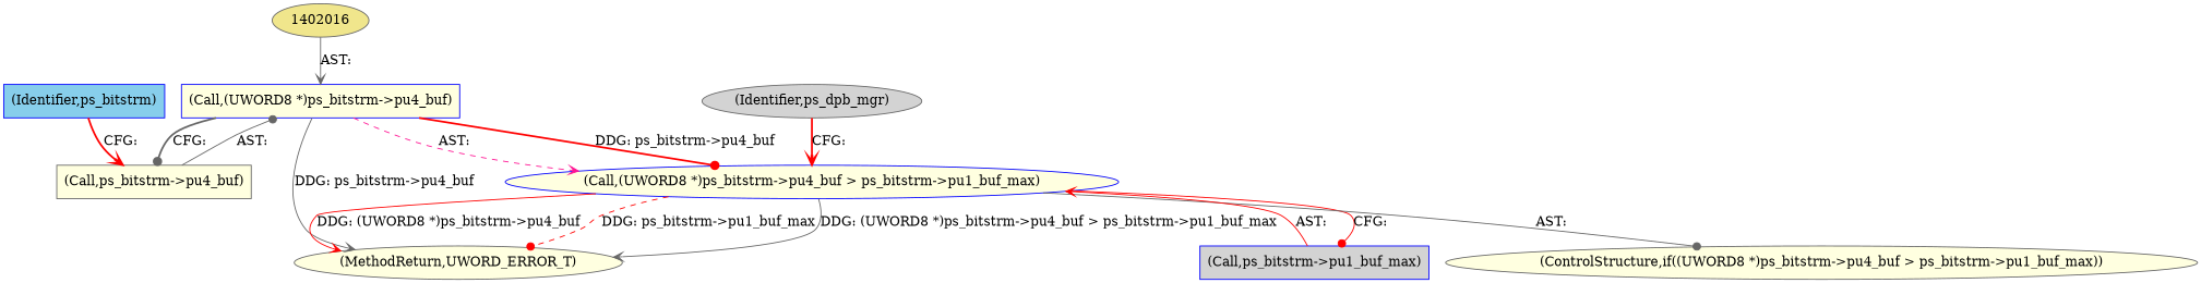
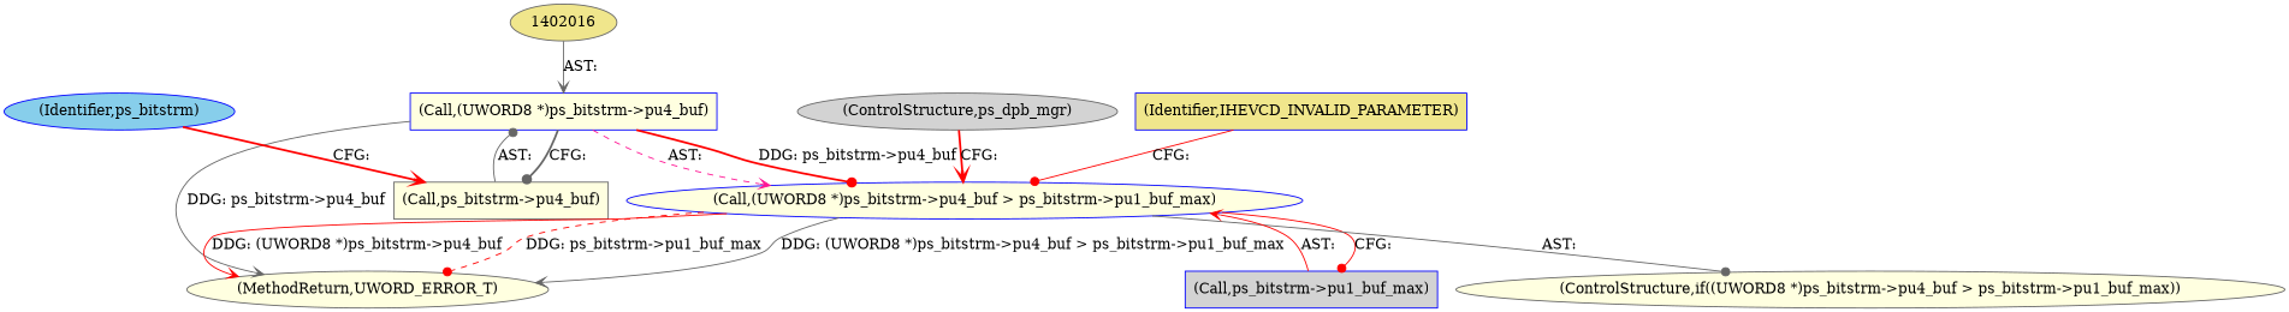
  digraph {
    node [color=blue fillcolor=lightyellow shape=box style=filled]
    edge [arrowhead=vee color=red style=solid]
    n1 [label="(Call,(UWORD8 *)ps_bitstrm->pu4_buf)"]
    n2 [label="(Call,(UWORD8 *)ps_bitstrm->pu4_buf > ps_bitstrm->pu1_buf_max)" shape=ellipse]
    n3 [color=gray40 label="(Call,ps_bitstrm->pu4_buf)"]
    n4 [color=gray40 label="(MethodReturn,UWORD_ERROR_T)" shape=ellipse]
    n5 [fillcolor=lightgrey label="(Call,ps_bitstrm->pu1_buf_max)"]
    n6 [color=gray40 label="(ControlStructure,if((UWORD8 *)ps_bitstrm->pu4_buf > ps_bitstrm->pu1_buf_max))" shape=ellipse]
-   n7 [color=gray40 fillcolor=lightgrey label="(Identifier,ps_dpb_mgr)" shape=ellipse]
-   n9 [fillcolor=skyblue label="(Identifier,ps_bitstrm)"]
+   n7 [color=gray40 fillcolor=lightgrey label="(ControlStructure,ps_dpb_mgr)" shape=ellipse]
+   n8 [fillcolor=khaki label="(Identifier,IHEVCD_INVALID_PARAMETER)"]
+   n9 [fillcolor=skyblue label="(Identifier,ps_bitstrm)" shape=ellipse]
    n10 [color=gray40 fillcolor=khaki label=1402016 shape=ellipse]
    n1 -> n2 [color=deeppink label="AST: " style=dashed]
    n1 -> n2 [arrowhead=dot label="DDG: ps_bitstrm->pu4_buf" style=bold]
    n1 -> n3 [arrowhead=dot color=gray40 label="CFG: " style=bold]
    n1 -> n4 [color=gray40 label="DDG: ps_bitstrm->pu4_buf"]
    n2 -> n4 [label="DDG: (UWORD8 *)ps_bitstrm->pu4_buf"]
    n2 -> n4 [arrowhead=dot label="DDG: ps_bitstrm->pu1_buf_max" style=dashed]
    n2 -> n4 [color=gray40 label="DDG: (UWORD8 *)ps_bitstrm->pu4_buf > ps_bitstrm->pu1_buf_max"]
    n2 -> n5 [arrowhead=dot label="CFG: "]
    n2 -> n6 [arrowhead=dot color=gray40 label="AST: "]
    n3 -> n1 [arrowhead=dot color=gray40 label="AST: "]
    n5 -> n2 [label="AST: "]
    n7 -> n2 [label="CFG: " style=bold]
+   n8 -> n2 [arrowhead=dot label="CFG: "]
    n9 -> n3 [label="CFG: " style=bold]
    n10 -> n1 [color=gray40 label="AST: "]
  }
